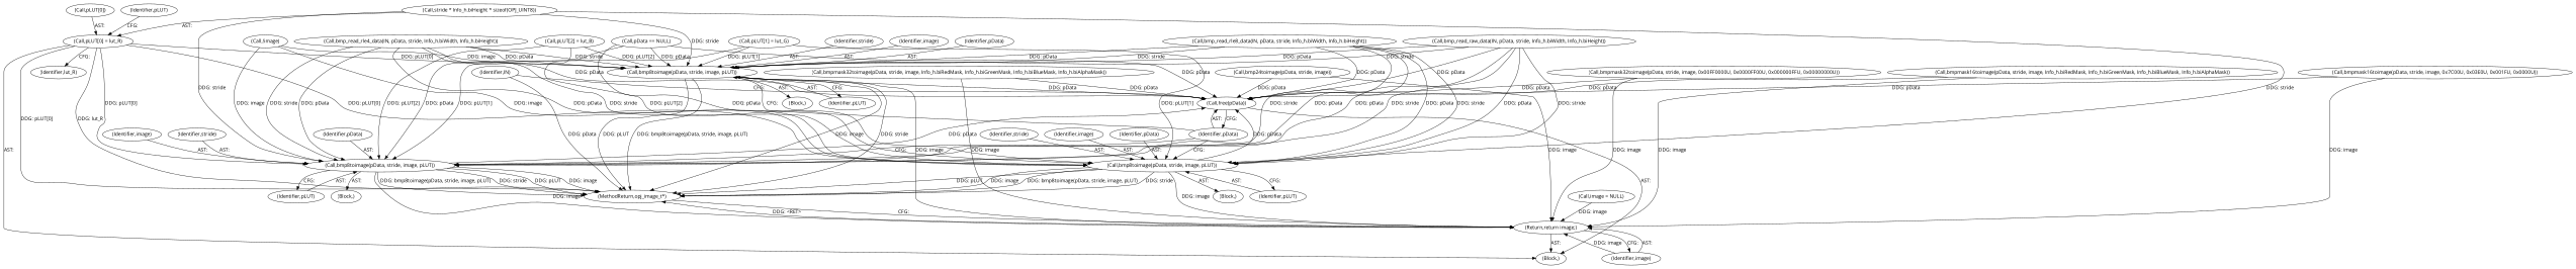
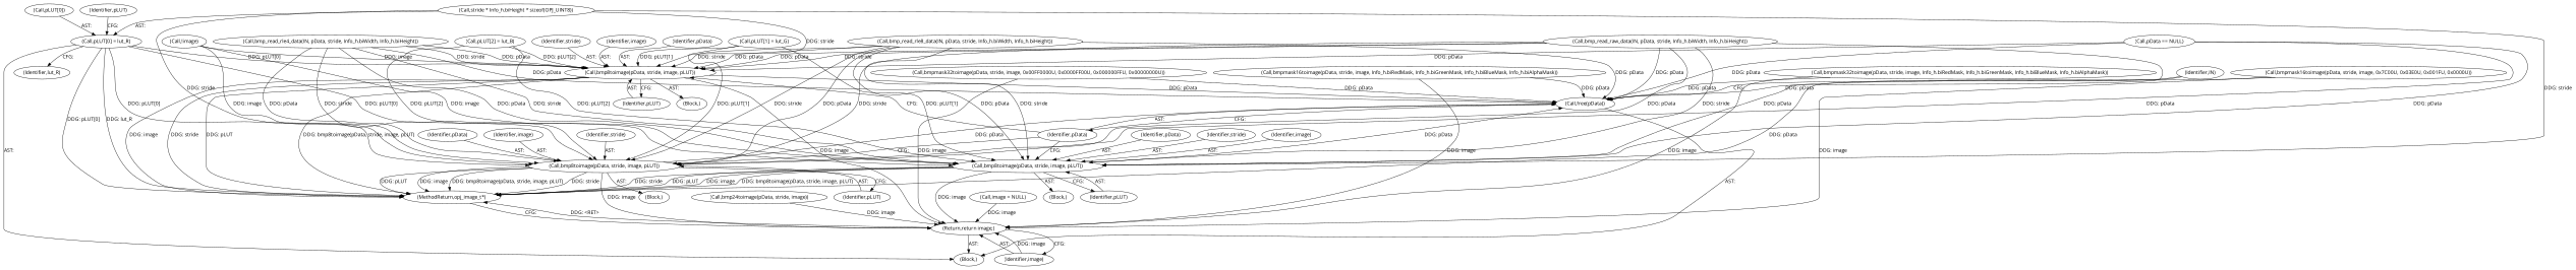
  digraph {
    fontname="Open Sans"
    node [fontname="Open Sans"]
    edge [fontname="Open Sans"]
    n1 [label="(Call,pLUT[0] = lut_R)"]
    n2 [label="(Call,bmp8toimage(pData, stride, image, pLUT))"]
    n3 [label="(Call,bmp8toimage(pData, stride, image, pLUT))"]
    n4 [label="(Call,bmp8toimage(pData, stride, image, pLUT))"]
    n5 [label="(MethodReturn,opj_image_t*)"]
    n6 [label="(Identifier,lut_R)"]
    n7 [label="(Block,)"]
    n8 [label="(Call,free(pData))"]
    n9 [label="(Return,return image;)"]
    n10 [label="(Block,)"]
    n11 [label="(Identifier,pLUT)"]
    n12 [label="(Identifier,pLUT)"]
    n13 [label="(Block,)"]
    n14 [label="(Block,)"]
    n15 [label="(Identifier,pLUT)"]
    n16 [label="(Identifier,pData)"]
    n17 [label="(Identifier,image)"]
    n18 [label="(Call,bmp24toimage(pData, stride, image))"]
    n19 [label="(Identifier,stride)"]
    n20 [label="(Identifier,IN)"]
    n21 [label="(Call,bmp_read_rle4_data(IN, pData, stride, Info_h.biWidth, Info_h.biHeight))"]
    n22 [label="(Call,stride * Info_h.biHeight * sizeof(OPJ_UINT8))"]
    n23 [label="(Call,!image)"]
    n24 [label="(Call,image = NULL)"]
    n25 [label="(Identifier,stride)"]
    n26 [label="(Call,bmpmask16toimage(pData, stride, image, Info_h.biRedMask, Info_h.biGreenMask, Info_h.biBlueMask, Info_h.biAlphaMask))"]
    n27 [label="(Identifier,stride)"]
    n28 [label="(Call,bmp_read_rle8_data(IN, pData, stride, Info_h.biWidth, Info_h.biHeight))"]
    n29 [label="(Identifier,pData)"]
    n30 [label="(Call,bmp_read_raw_data(IN, pData, stride, Info_h.biWidth, Info_h.biHeight))"]
    n31 [label="(Identifier,image)"]
    n32 [label="(Call,pLUT[2] = lut_B)"]
    n33 [label="(Identifier,pData)"]
    n34 [label="(Identifier,image)"]
    n35 [label="(Call,pData == NULL)"]
    n36 [label="(Identifier,image)"]
    n37 [label="(Identifier,pData)"]
    n38 [label="(Call,pLUT[0])"]
    n39 [label="(Identifier,pLUT)"]
    n40 [label="(Call,bmpmask16toimage(pData, stride, image, 0x7C00U, 0x03E0U, 0x001FU, 0x0000U))"]
    n41 [label="(Call,pLUT[1] = lut_G)"]
    n42 [label="(Call,bmpmask32toimage(pData, stride, image, Info_h.biRedMask, Info_h.biGreenMask, Info_h.biBlueMask, Info_h.biAlphaMask))"]
    n43 [label="(Call,bmpmask32toimage(pData, stride, image, 0x00FF0000U, 0x0000FF00U, 0x000000FFU, 0x00000000U))"]
    n1 -> n2 [label="DDG: pLUT[0]"]
    n1 -> n3 [label="DDG: pLUT[0]"]
    n1 -> n4 [label="DDG: pLUT[0]"]
    n1 -> n5 [label="DDG: pLUT[0]"]
    n1 -> n5 [label="DDG: lut_R"]
    n1 -> n6 [label="CFG: "]
    n1 -> n7 [label="AST: "]
    n2 -> n5 [label="DDG: bmp8toimage(pData, stride, image, pLUT)"]
    n2 -> n5 [label="DDG: image"]
    n2 -> n5 [label="DDG: stride"]
    n2 -> n5 [label="DDG: pLUT"]
    n2 -> n8 [label="DDG: pData"]
    n2 -> n9 [label="DDG: image"]
    n2 -> n10 [label="AST: "]
    n2 -> n11 [label="CFG: "]
    n3 -> n5 [label="DDG: pLUT"]
    n3 -> n5 [label="DDG: image"]
    n3 -> n5 [label="DDG: bmp8toimage(pData, stride, image, pLUT)"]
    n3 -> n5 [label="DDG: stride"]
    n3 -> n8 [label="DDG: pData"]
    n3 -> n9 [label="DDG: image"]
    n3 -> n12 [label="CFG: "]
    n3 -> n13 [label="AST: "]
    n4 -> n5 [label="DDG: bmp8toimage(pData, stride, image, pLUT)"]
    n4 -> n5 [label="DDG: stride"]
    n4 -> n5 [label="DDG: pLUT"]
    n4 -> n5 [label="DDG: image"]
    n4 -> n8 [label="DDG: pData"]
    n4 -> n9 [label="DDG: image"]
    n4 -> n14 [label="AST: "]
    n4 -> n15 [label="CFG: "]
    n5 -> n9 [label="CFG: "]
    n8 -> n7 [label="AST: "]
    n8 -> n16 [label="CFG: "]
    n9 -> n5 [label="DDG: <RET>"]
    n9 -> n7 [label="AST: "]
    n9 -> n17 [label="CFG: "]
    n11 -> n2 [label="AST: "]
    n12 -> n3 [label="AST: "]
    n15 -> n4 [label="AST: "]
    n16 -> n2 [label="CFG: "]
    n16 -> n3 [label="CFG: "]
    n16 -> n4 [label="CFG: "]
    n16 -> n8 [label="AST: "]
    n17 -> n9 [label="AST: "]
    n17 -> n9 [label="DDG: image"]
-   n18 -> n8 [label="DDG: pData"]
    n18 -> n9 [label="DDG: image"]
    n19 -> n4 [label="AST: "]
    n20 -> n5 [label="DDG: pData"]
    n20 -> n8 [label="CFG: "]
    n21 -> n2 [label="DDG: pData"]
    n21 -> n2 [label="DDG: stride"]
    n21 -> n3 [label="DDG: pData"]
    n21 -> n3 [label="DDG: stride"]
    n21 -> n4 [label="DDG: pData"]
    n21 -> n4 [label="DDG: stride"]
    n21 -> n8 [label="DDG: pData"]
    n22 -> n1 [label="AST: "]
    n22 -> n2 [label="DDG: stride"]
    n22 -> n3 [label="DDG: stride"]
    n22 -> n4 [label="DDG: stride"]
    n23 -> n2 [label="DDG: image"]
    n23 -> n3 [label="DDG: image"]
    n23 -> n4 [label="DDG: image"]
    n24 -> n9 [label="DDG: image"]
    n25 -> n2 [label="AST: "]
    n26 -> n8 [label="DDG: pData"]
    n26 -> n9 [label="DDG: image"]
    n27 -> n3 [label="AST: "]
    n28 -> n2 [label="DDG: pData"]
    n28 -> n2 [label="DDG: stride"]
    n28 -> n3 [label="DDG: pData"]
    n28 -> n3 [label="DDG: stride"]
    n28 -> n4 [label="DDG: pData"]
    n28 -> n4 [label="DDG: stride"]
    n28 -> n8 [label="DDG: pData"]
    n29 -> n4 [label="AST: "]
    n30 -> n2 [label="DDG: pData"]
    n30 -> n2 [label="DDG: stride"]
    n30 -> n3 [label="DDG: pData"]
    n30 -> n3 [label="DDG: stride"]
    n30 -> n4 [label="DDG: pData"]
    n30 -> n4 [label="DDG: stride"]
    n30 -> n8 [label="DDG: pData"]
    n31 -> n3 [label="AST: "]
    n32 -> n2 [label="DDG: pLUT[2]"]
    n32 -> n3 [label="DDG: pLUT[2]"]
    n32 -> n4 [label="DDG: pLUT[2]"]
    n33 -> n3 [label="AST: "]
    n34 -> n2 [label="AST: "]
    n35 -> n2 [label="DDG: pData"]
    n35 -> n3 [label="DDG: pData"]
    n35 -> n4 [label="DDG: pData"]
    n35 -> n8 [label="DDG: pData"]
    n36 -> n4 [label="AST: "]
    n37 -> n2 [label="AST: "]
    n38 -> n1 [label="AST: "]
    n39 -> n1 [label="CFG: "]
    n40 -> n8 [label="DDG: pData"]
    n40 -> n9 [label="DDG: image"]
    n41 -> n2 [label="DDG: pLUT[1]"]
    n41 -> n3 [label="DDG: pLUT[1]"]
    n41 -> n4 [label="DDG: pLUT[1]"]
    n42 -> n8 [label="DDG: pData"]
    n42 -> n9 [label="DDG: image"]
    n43 -> n8 [label="DDG: pData"]
    n43 -> n9 [label="DDG: image"]
  }
